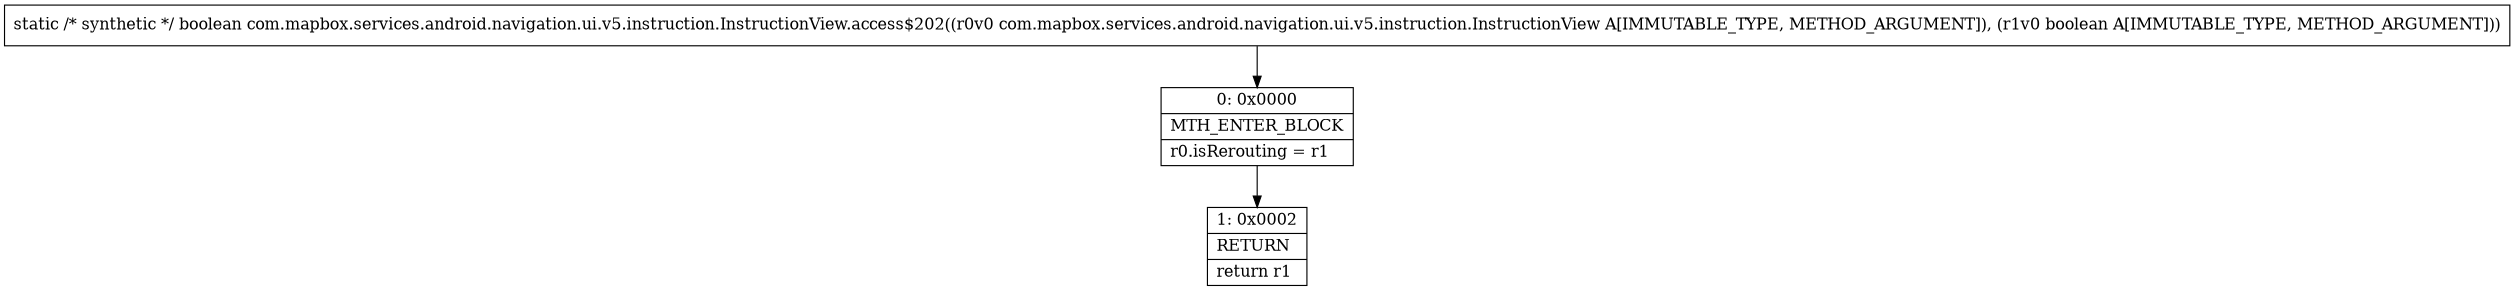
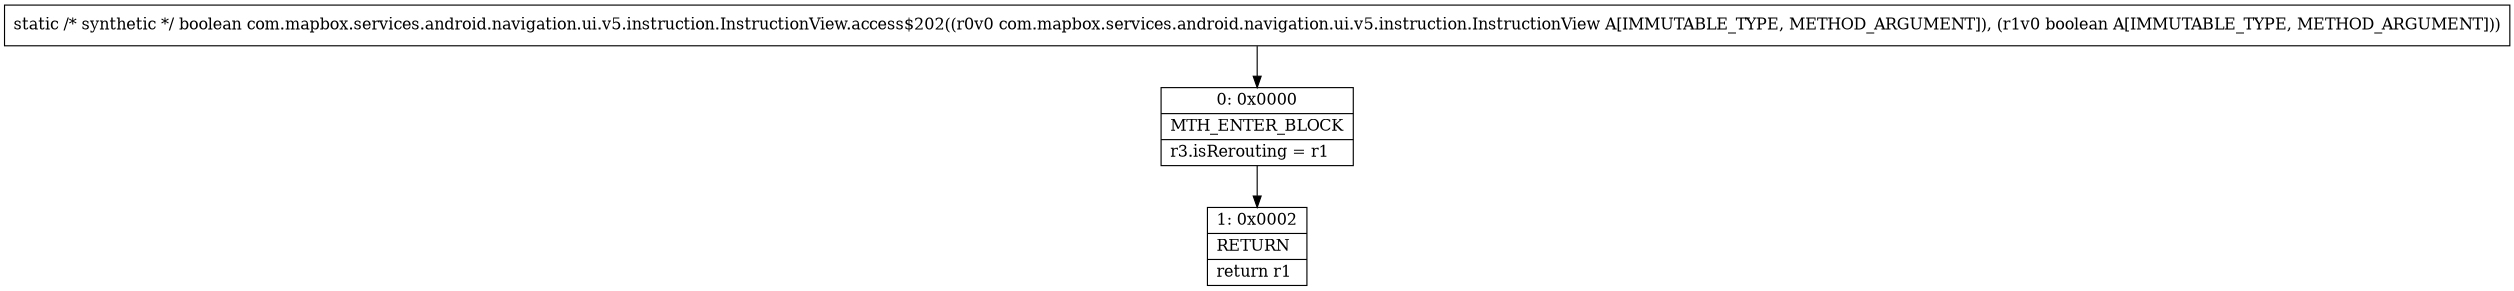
  digraph {
    node [shape=record]
-   n1 [label="{0\:\ 0x0000|MTH_ENTER_BLOCK\l|r0.isRerouting = r1\l}"]
+   n1 [label="{0\:\ 0x0000|MTH_ENTER_BLOCK\l|r3.isRerouting = r1\l}"]
    n2 [label="{1\:\ 0x0002|RETURN\l|return r1\l}"]
    n3 [label="{static \/* synthetic *\/ boolean com.mapbox.services.android.navigation.ui.v5.instruction.InstructionView.access$202((r0v0 com.mapbox.services.android.navigation.ui.v5.instruction.InstructionView A[IMMUTABLE_TYPE, METHOD_ARGUMENT]), (r1v0 boolean A[IMMUTABLE_TYPE, METHOD_ARGUMENT])) }"]
    n1 -> n2
    n3 -> n1
  }
